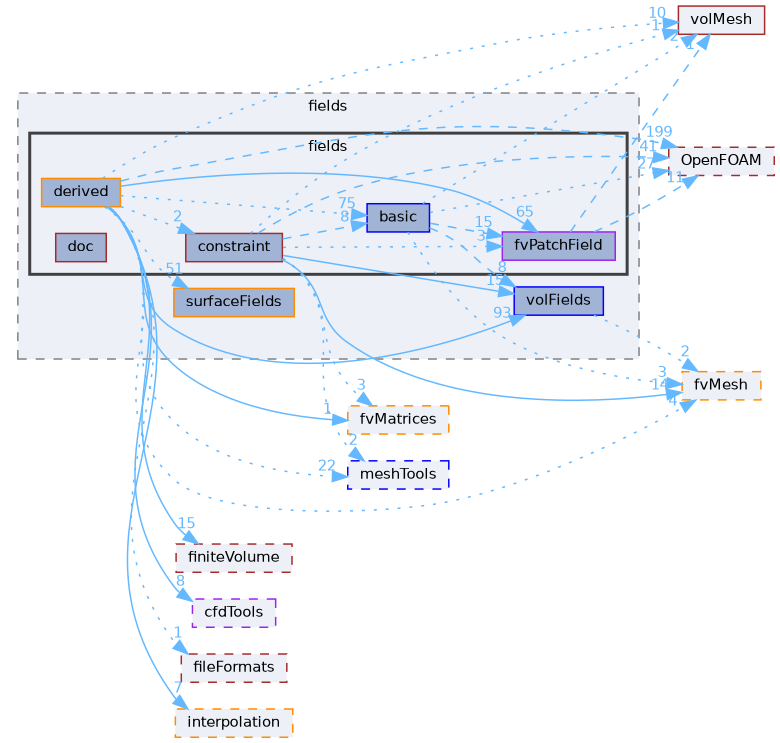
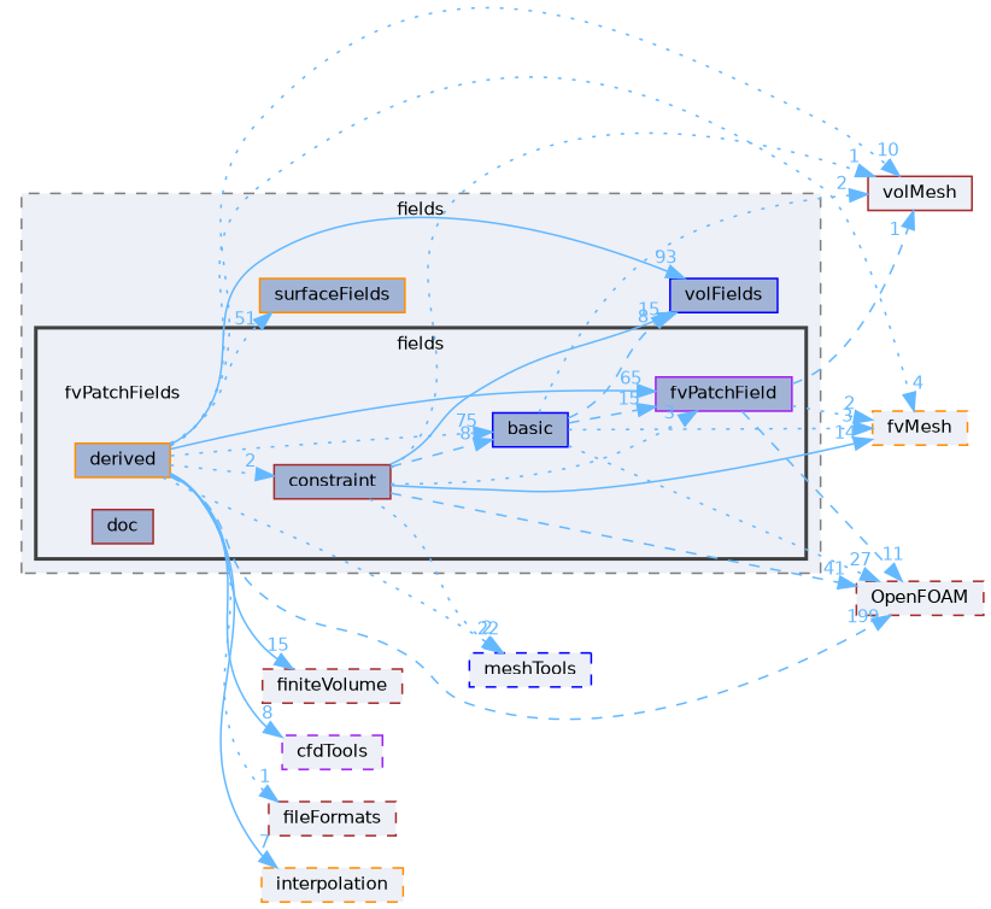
  digraph {
    compound=true
    rankdir=LR
    node [fontname=Helvetica fontsize=10 shape=box color=darkorange fillcolor="#edf0f7" style=filled]
    edge [color=steelblue1 fontcolor=steelblue1 fontname=Helvetica fontsize=10 headlabel=2 labeldistance=1.5 labelfontname=Helvetica labelfontsize=10 style=dotted]
+   n1 [height=0.2 label=fvPatchFields shape=plaintext width=0.4 fillcolor="" style=""]
    n2 [color=blue fillcolor="#a2b4d6" height=0.2 label=basic width=0.4]
    n3 [color=brown fillcolor="#a2b4d6" height=0.2 label=constraint width=0.4]
    n4 [fillcolor="#a2b4d6" height=0.2 label=derived width=0.4]
    n5 [color=brown fillcolor="#a2b4d6" height=0.2 label=doc width=0.4]
    n6 [color=purple fillcolor="#a2b4d6" height=0.2 label=fvPatchField width=0.4]
    n7 [fillcolor="#a2b4d6" height=0.2 label=surfaceFields width=0.4]
    n8 [color=blue fillcolor="#a2b4d6" height=0.2 label=volFields width=0.4]
    n9 [color=brown height=0.2 label=volMesh width=0.4]
    n10 [height=0.2 label=fvMesh style="filled,dashed" width=0.4]
    n11 [color=brown height=0.2 label=OpenFOAM style="filled,dashed" width=0.4]
-   n12 [height=0.2 label=fvMatrices style="filled,dashed" width=0.4]
    n13 [color=blue height=0.2 label=meshTools style="filled,dashed" width=0.4]
    n14 [color=brown height=0.2 label=finiteVolume style="filled,dashed" width=0.4]
    n15 [color=purple height=0.2 label=cfdTools style="filled,dashed" width=0.4]
    n16 [color=brown height=0.2 label=fileFormats style="filled,dashed" width=0.4]
    n17 [height=0.2 label=interpolation style="filled,dashed" width=0.4]
    subgraph cluster_1 {
      bgcolor="#edf0f7"
      fontname=Helvetica
      fontsize=10
      label=fields
      pencolor=grey50
      style="filled,dashed"
      n7
      n8
      subgraph cluster_2 {
        bgcolor="#edf0f7"
        fontname=Helvetica
        fontsize=10
        pencolor=grey25
        style="filled,bold"
+       n1
        n2
        n3
        n4
        n5
        n6
      }
    }
    n2 -> n6 [headlabel=15 style=dashed]
    n2 -> n8 [headlabel=8 style=dashed]
    n2 -> n9
    n2 -> n10 [headlabel=3]
    n2 -> n11 [headlabel=27]
    n3 -> n2 [headlabel=8 style=dashed]
    n3 -> n6 [headlabel=3]
    n3 -> n8 [headlabel=15 style=solid]
    n3 -> n9 [headlabel=1]
    n3 -> n10 [headlabel=14 style=solid]
    n3 -> n11 [headlabel=41 style=dashed]
-   n3 -> n12 [headlabel=3]
    n3 -> n13
    n4 -> n2 [headlabel=75]
    n4 -> n3
    n4 -> n6 [headlabel=65 style=solid]
    n4 -> n7 [headlabel=51]
    n4 -> n8 [headlabel=93 style=solid]
    n4 -> n9 [headlabel=10]
    n4 -> n10 [headlabel=4]
    n4 -> n11 [headlabel=199 style=dashed]
-   n4 -> n12 [headlabel=1 style=solid]
    n4 -> n13 [headlabel=22]
    n4 -> n14 [headlabel=15 style=solid]
    n4 -> n15 [headlabel=8 style=solid]
    n4 -> n16 [headlabel=1]
    n4 -> n17 [headlabel=7 style=solid]
    n6 -> n9 [headlabel=1 style=dashed]
-   n8 -> n10
+   n6 -> n10
    n6 -> n11 [headlabel=11 style=dashed]
  }
